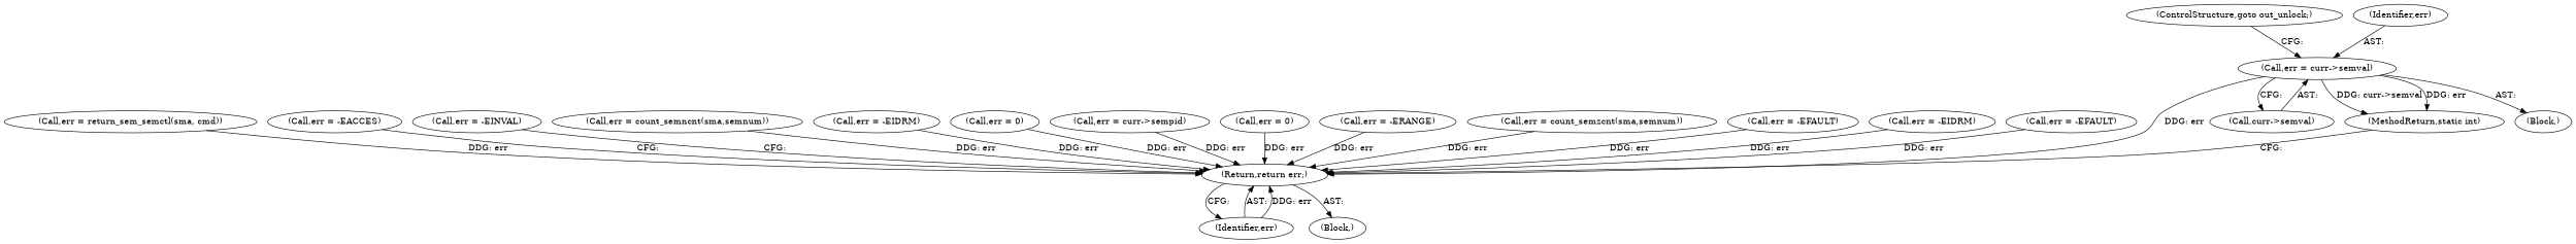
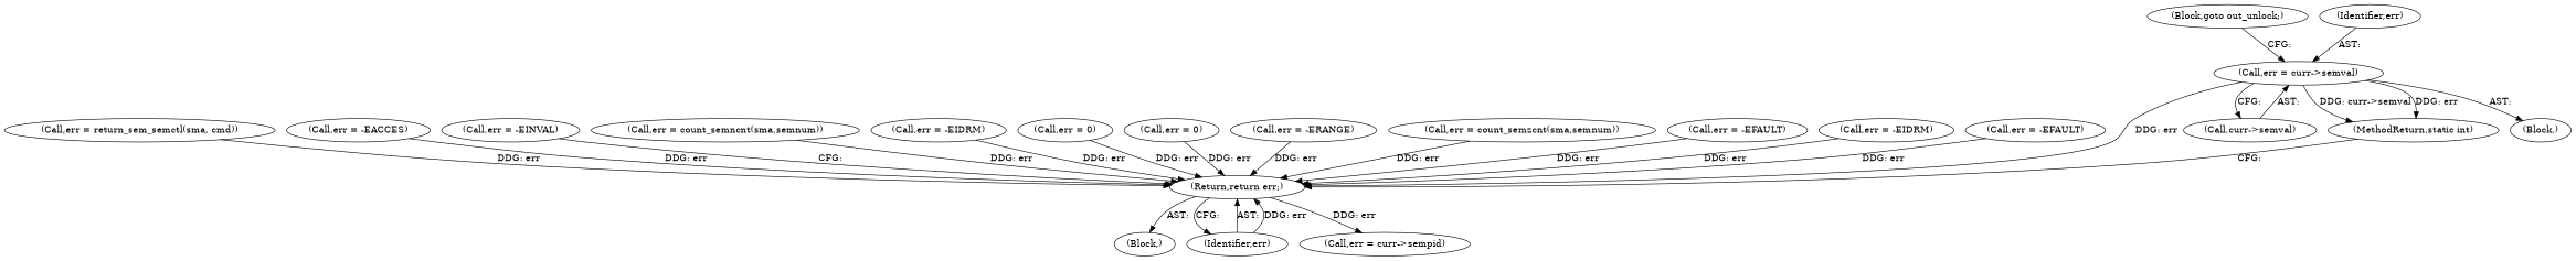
  digraph {
    n1 [label="(Call,err = curr->semval)"]
    n2 [label="(Return,return err;)"]
    n3 [label="(Call,curr->semval)"]
    n4 [label="(MethodReturn,static int)"]
    n5 [label="(Block,)"]
    n6 [label="(Identifier,err)"]
    n7 [label="(Block,)"]
    n8 [label="(Call,err = return_sem_semctl(sma, cmd))"]
    n9 [label="(Call,err = -EACCES)"]
    n10 [label="(Call,err = -EINVAL)"]
    n11 [label="(Call,err = count_semncnt(sma,semnum))"]
    n12 [label="(Call,err = -EIDRM)"]
    n13 [label="(Call,err = 0)"]
    n14 [label="(Call,err = curr->sempid)"]
-   n15 [label="(ControlStructure,goto out_unlock;)"]
+   n15 [label="(Block,goto out_unlock;)"]
    n16 [label="(Call,err = 0)"]
    n17 [label="(Call,err = -ERANGE)"]
    n18 [label="(Call,err = count_semzcnt(sma,semnum))"]
    n19 [label="(Identifier,err)"]
    n20 [label="(Call,err = -EFAULT)"]
    n21 [label="(Call,err = -EIDRM)"]
    n22 [label="(Call,err = -EFAULT)"]
    n1 -> n2 [label="DDG: err"]
    n1 -> n3 [label="CFG: "]
    n1 -> n4 [label="DDG: curr->semval"]
    n1 -> n4 [label="DDG: err"]
    n1 -> n5 [label="AST: "]
    n2 -> n6 [label="CFG: "]
    n2 -> n7 [label="AST: "]
    n3 -> n1 [label="AST: "]
    n4 -> n2 [label="CFG: "]
    n6 -> n2 [label="AST: "]
    n6 -> n2 [label="DDG: err"]
    n8 -> n2 [label="DDG: err"]
-   n9 -> n2 [label="CFG: "]
+   n9 -> n2 [label="DDG: err"]
    n10 -> n2 [label="CFG: "]
    n11 -> n2 [label="DDG: err"]
    n12 -> n2 [label="DDG: err"]
    n13 -> n2 [label="DDG: err"]
-   n14 -> n2 [label="DDG: err"]
+   n2 -> n14 [label="DDG: err"]
    n15 -> n1 [label="CFG: "]
    n16 -> n2 [label="DDG: err"]
    n17 -> n2 [label="DDG: err"]
    n18 -> n2 [label="DDG: err"]
    n19 -> n1 [label="AST: "]
    n20 -> n2 [label="DDG: err"]
    n21 -> n2 [label="DDG: err"]
    n22 -> n2 [label="DDG: err"]
  }
